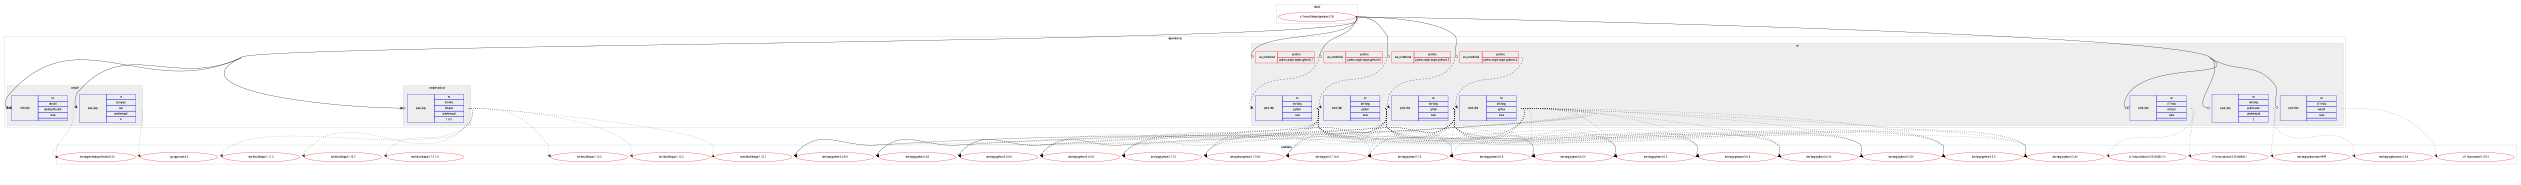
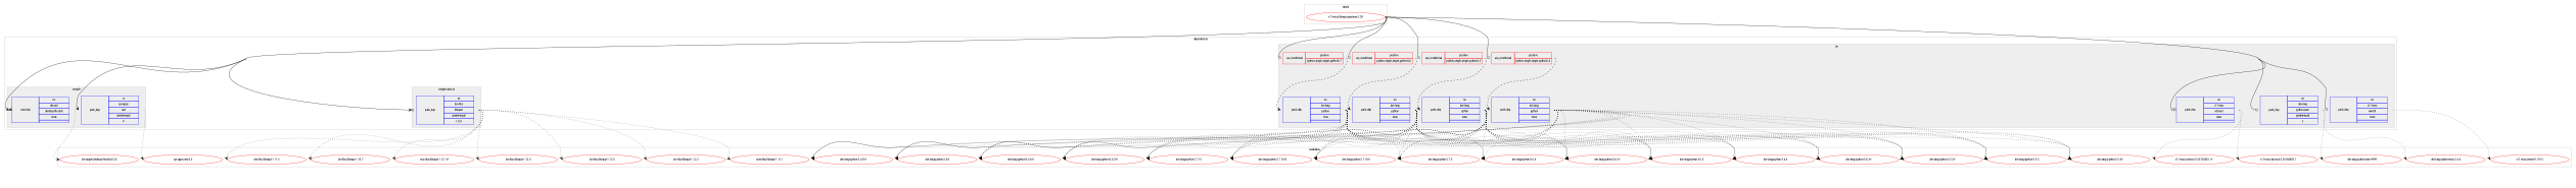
  digraph {
    compound=true
    concentrate=true
    fontname="Roboto Condensed"
    fontsize=10
    newrank=true
    rankdir=TB
    ranksep=1.5
    node [color=red fontname="Roboto Condensed" fontsize=10]
    edge [arrowhead=vee fontname="Roboto Condensed" headport=w style=dotted tailport=e weight=100]
    n1 [label="x11-misc/libinput-gestures-2.39" width=4]
    n2 [color=blue label=<<TABLE BORDER="0" CELLBORDER="1" CELLSPACING="0" CELLPADDING="4" WIDTH="220"><TR><TD ROWSPAN="6" CELLPADDING="30">pack_dep</TD></TR><TR><TD WIDTH="110">no</TD></TR><TR><TD>dev-util</TD></TR><TR><TD>desktop-file-utils</TD></TR><TR><TD>none</TD></TR><TR><TD></TD></TR></TABLE>> shape=none]
    n3 [color=blue label=<<TABLE BORDER="0" CELLBORDER="1" CELLSPACING="0" CELLPADDING="4" WIDTH="220"><TR><TD ROWSPAN="6" CELLPADDING="30">pack_dep</TD></TR><TR><TD WIDTH="110">no</TD></TR><TR><TD>sys-apps</TD></TR><TR><TD>sed</TD></TR><TR><TD>greaterequal</TD></TR><TR><TD>4</TD></TR></TABLE>> shape=none]
    n4 [color=blue label=<<TABLE BORDER="0" CELLBORDER="1" CELLSPACING="0" CELLPADDING="4" WIDTH="220"><TR><TD ROWSPAN="6" CELLPADDING="30">pack_dep</TD></TR><TR><TD WIDTH="110">no</TD></TR><TR><TD>dev-libs</TD></TR><TR><TD>libinput</TD></TR><TR><TD>greaterequal</TD></TR><TR><TD>1.8.0</TD></TR></TABLE>> shape=none]
    n5 [color=blue label=<<TABLE BORDER="0" CELLBORDER="1" CELLSPACING="0" CELLPADDING="4" WIDTH="220"><TR><TD ROWSPAN="6" CELLPADDING="30">pack_dep</TD></TR><TR><TD WIDTH="110">no</TD></TR><TR><TD>dev-lang</TD></TR><TR><TD>python</TD></TR><TR><TD>none</TD></TR><TR><TD></TD></TR></TABLE>> shape=none]
    n6 [label=<<TABLE BORDER="0" CELLBORDER="1" CELLSPACING="0" CELLPADDING="4"><TR><TD ROWSPAN="3" CELLPADDING="10">use_conditional</TD></TR><TR><TD>positive</TD></TR><TR><TD>python_single_target_python3_4</TD></TR></TABLE>> shape=none]
    n7 [color=blue label=<<TABLE BORDER="0" CELLBORDER="1" CELLSPACING="0" CELLPADDING="4" WIDTH="220"><TR><TD ROWSPAN="6" CELLPADDING="30">pack_dep</TD></TR><TR><TD WIDTH="110">no</TD></TR><TR><TD>dev-lang</TD></TR><TR><TD>python</TD></TR><TR><TD>none</TD></TR><TR><TD></TD></TR></TABLE>> shape=none]
    n8 [label=<<TABLE BORDER="0" CELLBORDER="1" CELLSPACING="0" CELLPADDING="4"><TR><TD ROWSPAN="3" CELLPADDING="10">use_conditional</TD></TR><TR><TD>positive</TD></TR><TR><TD>python_single_target_python3_5</TD></TR></TABLE>> shape=none]
    n9 [color=blue label=<<TABLE BORDER="0" CELLBORDER="1" CELLSPACING="0" CELLPADDING="4" WIDTH="220"><TR><TD ROWSPAN="6" CELLPADDING="30">pack_dep</TD></TR><TR><TD WIDTH="110">no</TD></TR><TR><TD>dev-lang</TD></TR><TR><TD>python</TD></TR><TR><TD>none</TD></TR><TR><TD></TD></TR></TABLE>> shape=none]
    n10 [label=<<TABLE BORDER="0" CELLBORDER="1" CELLSPACING="0" CELLPADDING="4"><TR><TD ROWSPAN="3" CELLPADDING="10">use_conditional</TD></TR><TR><TD>positive</TD></TR><TR><TD>python_single_target_python3_6</TD></TR></TABLE>> shape=none]
    n11 [color=blue label=<<TABLE BORDER="0" CELLBORDER="1" CELLSPACING="0" CELLPADDING="4" WIDTH="220"><TR><TD ROWSPAN="6" CELLPADDING="30">pack_dep</TD></TR><TR><TD WIDTH="110">no</TD></TR><TR><TD>dev-lang</TD></TR><TR><TD>python</TD></TR><TR><TD>none</TD></TR><TR><TD></TD></TR></TABLE>> shape=none]
    n12 [label=<<TABLE BORDER="0" CELLBORDER="1" CELLSPACING="0" CELLPADDING="4"><TR><TD ROWSPAN="3" CELLPADDING="10">use_conditional</TD></TR><TR><TD>positive</TD></TR><TR><TD>python_single_target_python3_7</TD></TR></TABLE>> shape=none]
    n13 [color=blue label=<<TABLE BORDER="0" CELLBORDER="1" CELLSPACING="0" CELLPADDING="4" WIDTH="220"><TR><TD ROWSPAN="6" CELLPADDING="30">pack_dep</TD></TR><TR><TD WIDTH="110">no</TD></TR><TR><TD>dev-lang</TD></TR><TR><TD>python-exec</TD></TR><TR><TD>greaterequal</TD></TR><TR><TD>2</TD></TR></TABLE>> shape=none]
    n14 [color=blue label=<<TABLE BORDER="0" CELLBORDER="1" CELLSPACING="0" CELLPADDING="4" WIDTH="220"><TR><TD ROWSPAN="6" CELLPADDING="30">pack_dep</TD></TR><TR><TD WIDTH="110">no</TD></TR><TR><TD>x11-misc</TD></TR><TR><TD>wmctrl</TD></TR><TR><TD>none</TD></TR><TR><TD></TD></TR></TABLE>> shape=none]
    n15 [color=blue label=<<TABLE BORDER="0" CELLBORDER="1" CELLSPACING="0" CELLPADDING="4" WIDTH="220"><TR><TD ROWSPAN="6" CELLPADDING="30">pack_dep</TD></TR><TR><TD WIDTH="110">no</TD></TR><TR><TD>x11-misc</TD></TR><TR><TD>xdotool</TD></TR><TR><TD>none</TD></TR><TR><TD></TD></TR></TABLE>> shape=none]
    n16 [label="dev-target/desktop-file-utils-0.23" width=4]
    n17 [label="sys-apps/sed-4.5" width=4]
-   n19 [label="dev-libs/libinput-1.12.1-r1" width=4]
+   n18 [label="dev-libs/libinput-1.12.0" width=4]
+   n19 [label="misc-libs/libinput-1.12.1-r1" width=4]
    n20 [label="dev-libs/libinput-1.10.7" width=4]
    n21 [label="dev-libs/libinput-1.11.3" width=4]
    n22 [label="none-libs/libinput-1.12.1" width=4]
    n23 [label="dev-libs/libinput-1.12.2" width=4]
    n24 [label="dev-libs/libinput-1.12.3" width=4]
-   n25 [label="dev-lang/util-2.7.14-r1" width=4]
-   n26 [label="dev-python/python-2.7.14-r2" width=4]
+   n25 [label="dev-lang/python-2.7.14-r1" width=4]
+   n26 [label="dev-lang/python-2.7.14-r2" width=4]
    n27 [label="dev-lang/python-2.7.15" width=4]
    n28 [label="dev-lang/python-3.4.5-r1" width=4]
    n29 [label="dev-lang/python-3.4.6-r1" width=4]
    n30 [label="dev-lang/python-3.4.8" width=4]
    n31 [label="dev-lang/python-3.4.8-r1" width=4]
    n32 [label="dev-lang/python-3.5.4-r1" width=4]
    n33 [label="dev-lang/python-3.5.5" width=4]
    n34 [label="dev-lang/python-3.5.5-r1" width=4]
    n35 [label="dev-lang/python-3.6.3-r1" width=4]
-   n36 [label="dev-lang/gestures-3.6.4" width=4]
+   n36 [label="dev-lang/python-3.6.4" width=4]
    n37 [label="dev-lang/python-3.6.5" width=4]
    n38 [label="dev-lang/python-3.6.5-r1" width=4]
    n39 [label="dev-lang/python-3.6.6" width=4]
    n40 [label="dev-lang/python-3.7.5" width=4]
    n41 [label="x11-misc/xdotool-3.20150503.1-r1" width=4]
    n42 [label="x11-misc/xdotool-3.20160805.1" width=4]
    n43 [label="dev-lang/python-exec-2.4.6" width=4]
    n44 [label="dev-lang/python-exec-9999" width=4]
    n45 [label="x11-misc/wmctrl-1.07-r2" width=4]
    subgraph cluster_1 {
      color=gray
      label=<<i>ebuild</i>>
      rank=same
      n1
    }
    subgraph cluster_2 {
      color=gray
      label=<<i>dependencies</i>>
      subgraph cluster_3 {
        color=gray
        fillcolor="#eeeeee"
        label=<<i>compile</i>>
        style=filled
        subgraph sub_4 {
          color=gray
          fillcolor="#eeeeee"
          label=<<i>compile</i>>
          style=filled
          n2
        }
        subgraph sub_5 {
          color=gray
          fillcolor="#eeeeee"
          label=<<i>compile</i>>
          style=filled
          n3
        }
      }
      subgraph cluster_6 {
        color=gray
        fillcolor="#eeeeee"
        label=<<i>compile and run</i>>
        style=filled
        subgraph sub_7 {
          color=gray
          fillcolor="#eeeeee"
          label=<<i>compile and run</i>>
          style=filled
          n4
        }
      }
      subgraph cluster_8 {
        color=gray
        fillcolor="#eeeeee"
        label=<<i>run</i>>
        style=filled
        subgraph sub_9 {
          color=gray
          fillcolor="#eeeeee"
          label=<<i>run</i>>
          style=filled
          n6
          subgraph sub_10 {
            color=gray
            fillcolor="#eeeeee"
            label=<<i>run</i>>
            style=filled
            n5
          }
        }
        subgraph sub_11 {
          color=gray
          fillcolor="#eeeeee"
          label=<<i>run</i>>
          style=filled
          n8
          subgraph sub_12 {
            color=gray
            fillcolor="#eeeeee"
            label=<<i>run</i>>
            style=filled
            n7
          }
        }
        subgraph sub_13 {
          color=gray
          fillcolor="#eeeeee"
          label=<<i>run</i>>
          style=filled
          n10
          subgraph sub_14 {
            color=gray
            fillcolor="#eeeeee"
            label=<<i>run</i>>
            style=filled
            n9
          }
        }
        subgraph sub_15 {
          color=gray
          fillcolor="#eeeeee"
          label=<<i>run</i>>
          style=filled
          n12
          subgraph sub_16 {
            color=gray
            fillcolor="#eeeeee"
            label=<<i>run</i>>
            style=filled
            n11
          }
        }
        subgraph sub_17 {
          color=gray
          fillcolor="#eeeeee"
          label=<<i>run</i>>
          style=filled
          n13
        }
        subgraph sub_18 {
          color=gray
          fillcolor="#eeeeee"
          label=<<i>run</i>>
          style=filled
          n14
        }
        subgraph sub_19 {
          color=gray
          fillcolor="#eeeeee"
          label=<<i>run</i>>
          style=filled
          n15
        }
      }
    }
    subgraph cluster_20 {
      color=gray
      label=<<i>candidates</i>>
      rank=same
      subgraph sub_21 {
        color=black
        label=<<i>candidates</i>>
        nodesep=1
        rank=same
        n16
      }
      subgraph sub_22 {
        color=black
        label=<<i>candidates</i>>
        nodesep=1
        rank=same
        n17
      }
      subgraph sub_23 {
        color=black
        label=<<i>candidates</i>>
        nodesep=1
        rank=same
+       n18
        n19
        n20
        n21
        n22
        n23
        n24
      }
      subgraph sub_24 {
        color=black
        label=<<i>candidates</i>>
        nodesep=1
        rank=same
        n25
        n26
        n27
        n28
        n29
        n30
        n31
        n32
        n33
        n34
        n35
        n36
        n37
        n38
        n39
        n40
      }
      subgraph sub_25 {
        color=black
        label=<<i>candidates</i>>
        nodesep=1
        rank=same
        n25
        n26
        n27
        n28
        n29
        n30
        n31
        n32
        n33
        n34
        n35
        n36
        n37
        n38
        n39
        n40
      }
      subgraph sub_26 {
        color=black
        label=<<i>candidates</i>>
        nodesep=1
        rank=same
        n25
        n26
        n27
        n28
        n29
        n30
        n31
        n32
        n33
        n34
        n35
        n36
        n37
        n38
        n39
        n40
      }
      subgraph sub_27 {
        color=black
        label=<<i>candidates</i>>
        nodesep=1
        rank=same
        n41
        n42
      }
      subgraph sub_28 {
        color=black
        label=<<i>candidates</i>>
        nodesep=1
        rank=same
        n25
        n26
        n27
        n28
        n29
        n30
        n31
        n32
        n33
        n34
        n35
        n36
        n37
        n38
        n39
        n40
      }
      subgraph sub_29 {
        color=black
        label=<<i>candidates</i>>
        nodesep=1
        rank=same
        n43
        n44
      }
      subgraph sub_30 {
        color=black
        label=<<i>candidates</i>>
        nodesep=1
        rank=same
        n45
      }
    }
    n1 -> n2 [style=solid weight=20]
    n1 -> n3 [style=solid weight=20]
    n1 -> n4 [arrowhead=odotvee style=solid weight=20]
    n1 -> n6 [arrowhead=odot style=solid weight=20]
    n1 -> n8 [arrowhead=odot style=solid weight=20]
    n1 -> n10 [arrowhead=odot style=solid weight=20]
    n1 -> n12 [arrowhead=odot style=solid weight=20]
    n1 -> n13 [arrowhead=odot style=solid weight=20]
    n1 -> n14 [arrowhead=odot style=solid weight=20]
    n1 -> n15 [arrowhead=odot style=solid weight=20]
    n2 -> n16
    n3 -> n17
+   n4 -> n18
    n4 -> n19
    n4 -> n20
    n4 -> n21
    n4 -> n22
    n4 -> n23
    n4 -> n24
    n5 -> n25
    n5 -> n26
    n5 -> n27
    n5 -> n28
    n5 -> n29
    n5 -> n30
    n5 -> n31
    n5 -> n32
    n5 -> n33
    n5 -> n34
    n5 -> n35
    n5 -> n36
    n5 -> n37
    n5 -> n38
    n5 -> n39
    n5 -> n40
    n6 -> n5 [style=dashed weight=20]
    n7 -> n25
    n7 -> n26
    n7 -> n27
    n7 -> n28
    n7 -> n29
    n7 -> n30
    n7 -> n31
    n7 -> n32
    n7 -> n33
    n7 -> n34
    n7 -> n35
    n7 -> n36
    n7 -> n37
    n7 -> n38
    n7 -> n39
    n7 -> n40
    n8 -> n7 [style=dashed weight=20]
    n9 -> n25
    n9 -> n26
    n9 -> n27
    n9 -> n28
    n9 -> n29
    n9 -> n30
    n9 -> n31
    n9 -> n32
    n9 -> n33
    n9 -> n34
    n9 -> n35
    n9 -> n36
    n9 -> n37
    n9 -> n38
    n9 -> n39
    n9 -> n40
    n10 -> n9 [style=dashed weight=20]
    n11 -> n25
    n11 -> n26
    n11 -> n27
    n11 -> n28
    n11 -> n29
    n11 -> n30
    n11 -> n31
    n11 -> n32
    n11 -> n33
    n11 -> n34
    n11 -> n35
    n11 -> n36
    n11 -> n37
    n11 -> n38
    n11 -> n39
    n11 -> n40
    n12 -> n11 [style=dashed weight=20]
    n13 -> n43
    n13 -> n44
    n14 -> n45
    n15 -> n41
    n15 -> n42
  }
